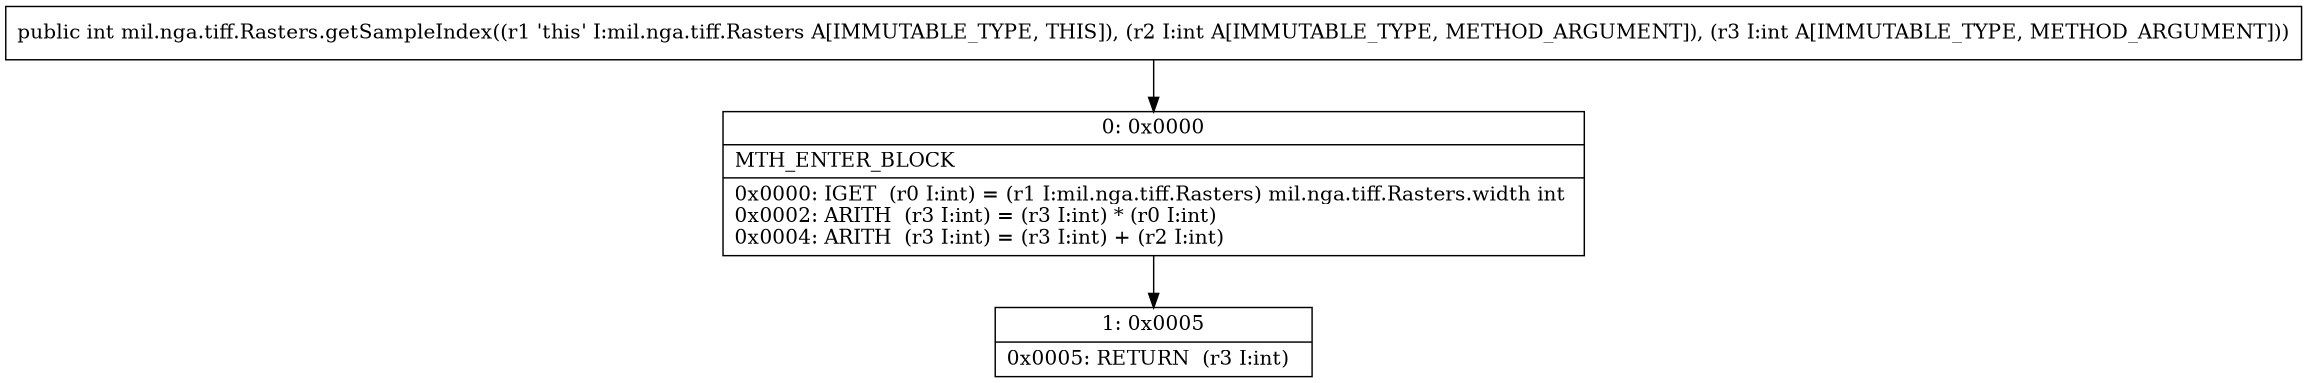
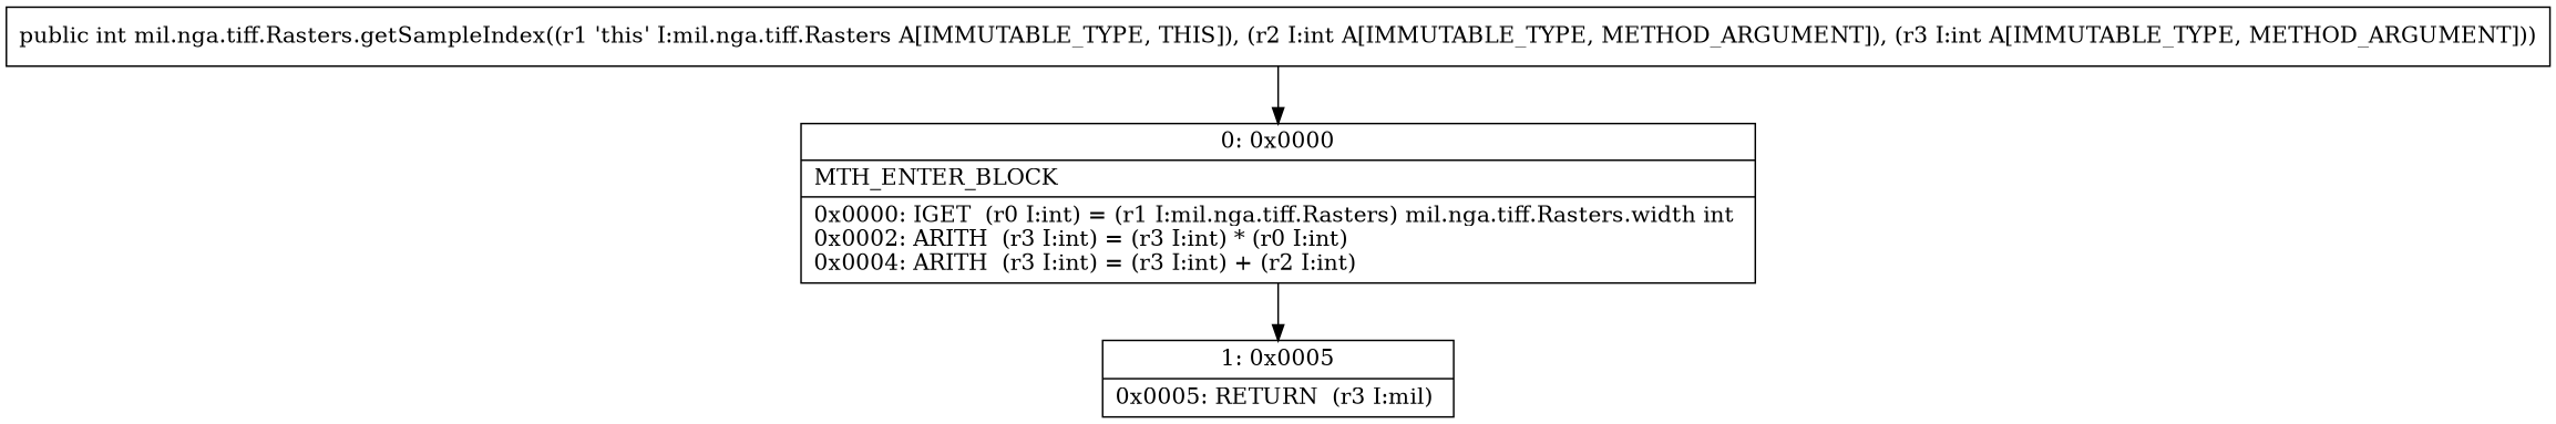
  digraph {
    node [shape=record]
    n1 [label="{0\:\ 0x0000|MTH_ENTER_BLOCK\l|0x0000: IGET  (r0 I:int) = (r1 I:mil.nga.tiff.Rasters) mil.nga.tiff.Rasters.width int \l0x0002: ARITH  (r3 I:int) = (r3 I:int) * (r0 I:int) \l0x0004: ARITH  (r3 I:int) = (r3 I:int) + (r2 I:int) \l}"]
-   n2 [label="{1\:\ 0x0005|0x0005: RETURN  (r3 I:int) \l}"]
+   n2 [label="{1\:\ 0x0005|0x0005: RETURN  (r3 I:mil) \l}"]
    n3 [label="{public int mil.nga.tiff.Rasters.getSampleIndex((r1 'this' I:mil.nga.tiff.Rasters A[IMMUTABLE_TYPE, THIS]), (r2 I:int A[IMMUTABLE_TYPE, METHOD_ARGUMENT]), (r3 I:int A[IMMUTABLE_TYPE, METHOD_ARGUMENT])) }"]
    n1 -> n2
    n3 -> n1
  }
